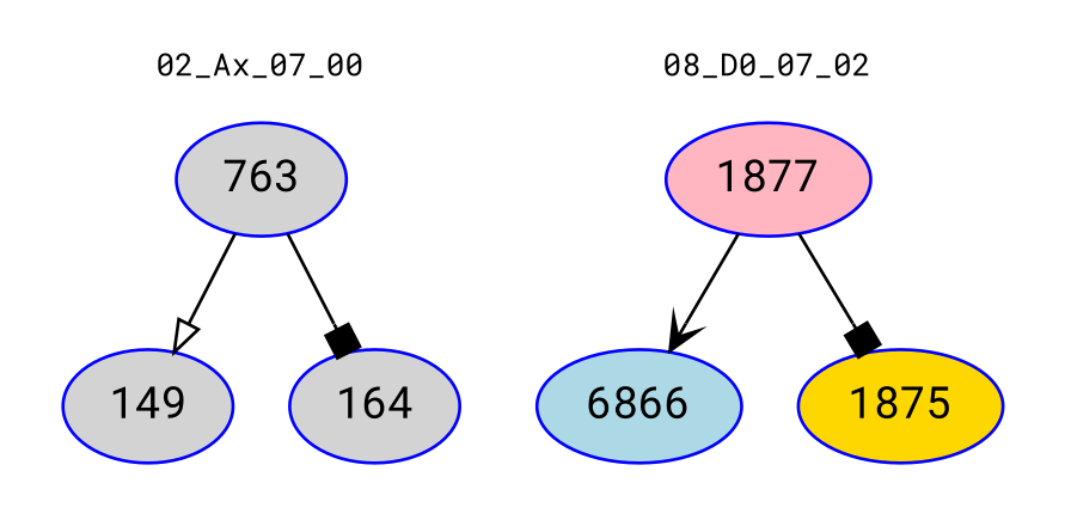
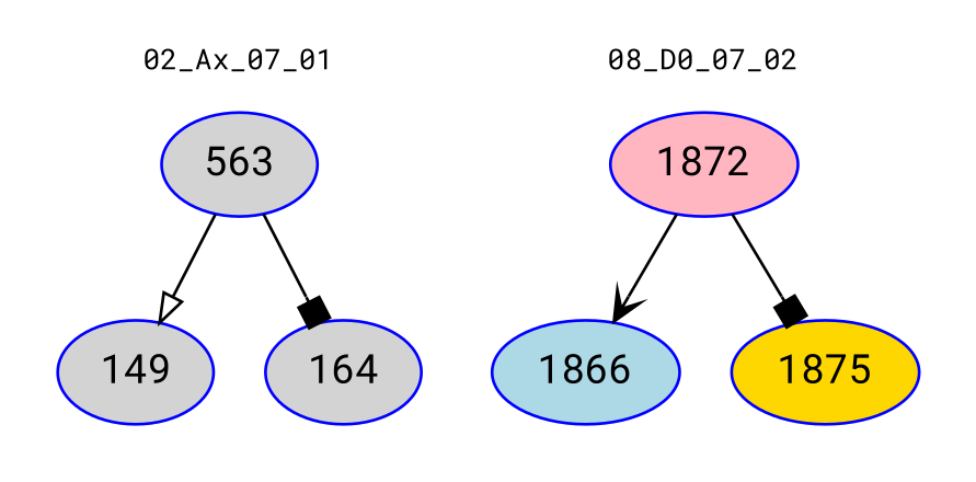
  digraph {
    fontname="Roboto Mono"
    node [color=blue fillcolor=lightgrey fontname="Roboto Mono" style=filled]
    edge [arrowhead=box color=black fontname="Roboto Mono"]
-   n1 [label=763]
+   n1 [label=563]
    n2 [label=149]
    n3 [label=164]
-   n4 [fillcolor=lightpink label=1877]
-   n5 [fillcolor=lightblue label=6866]
+   n4 [fillcolor=lightpink label=1872]
+   n5 [fillcolor=lightblue label=1866]
    n6 [fillcolor=gold label=1875]
    subgraph cluster_1 {
      color=white
      fontsize=10
-     label="02_Ax_07_00"
+     label="02_Ax_07_01"
      n1
      n2
      n3
    }
    subgraph cluster_2 {
      color=white
      fontsize=10
      label="08_D0_07_02"
      n4
      n5
      n6
    }
    n1 -> n2 [arrowhead=onormal]
    n1 -> n3
    n4 -> n5 [arrowhead=vee]
    n4 -> n6
  }
